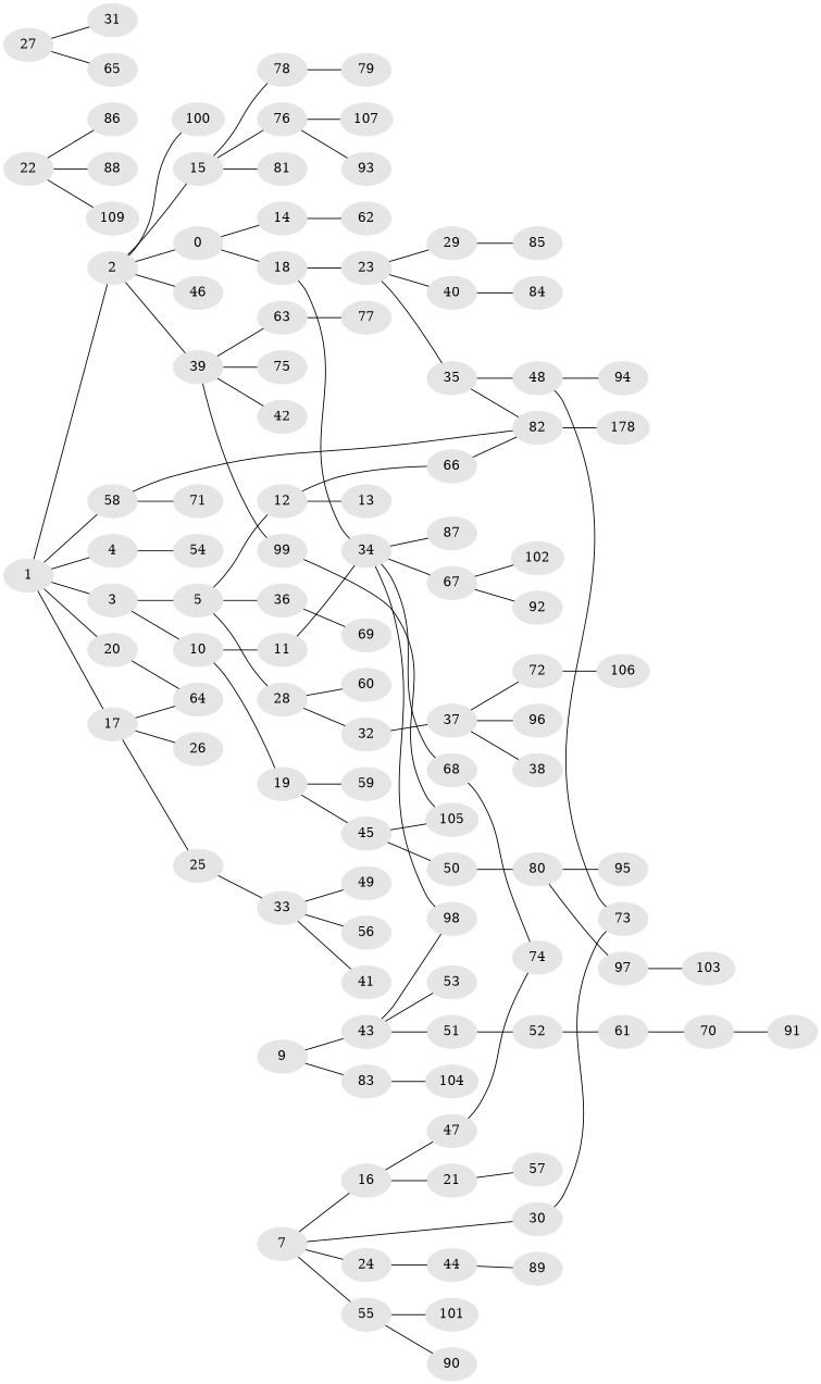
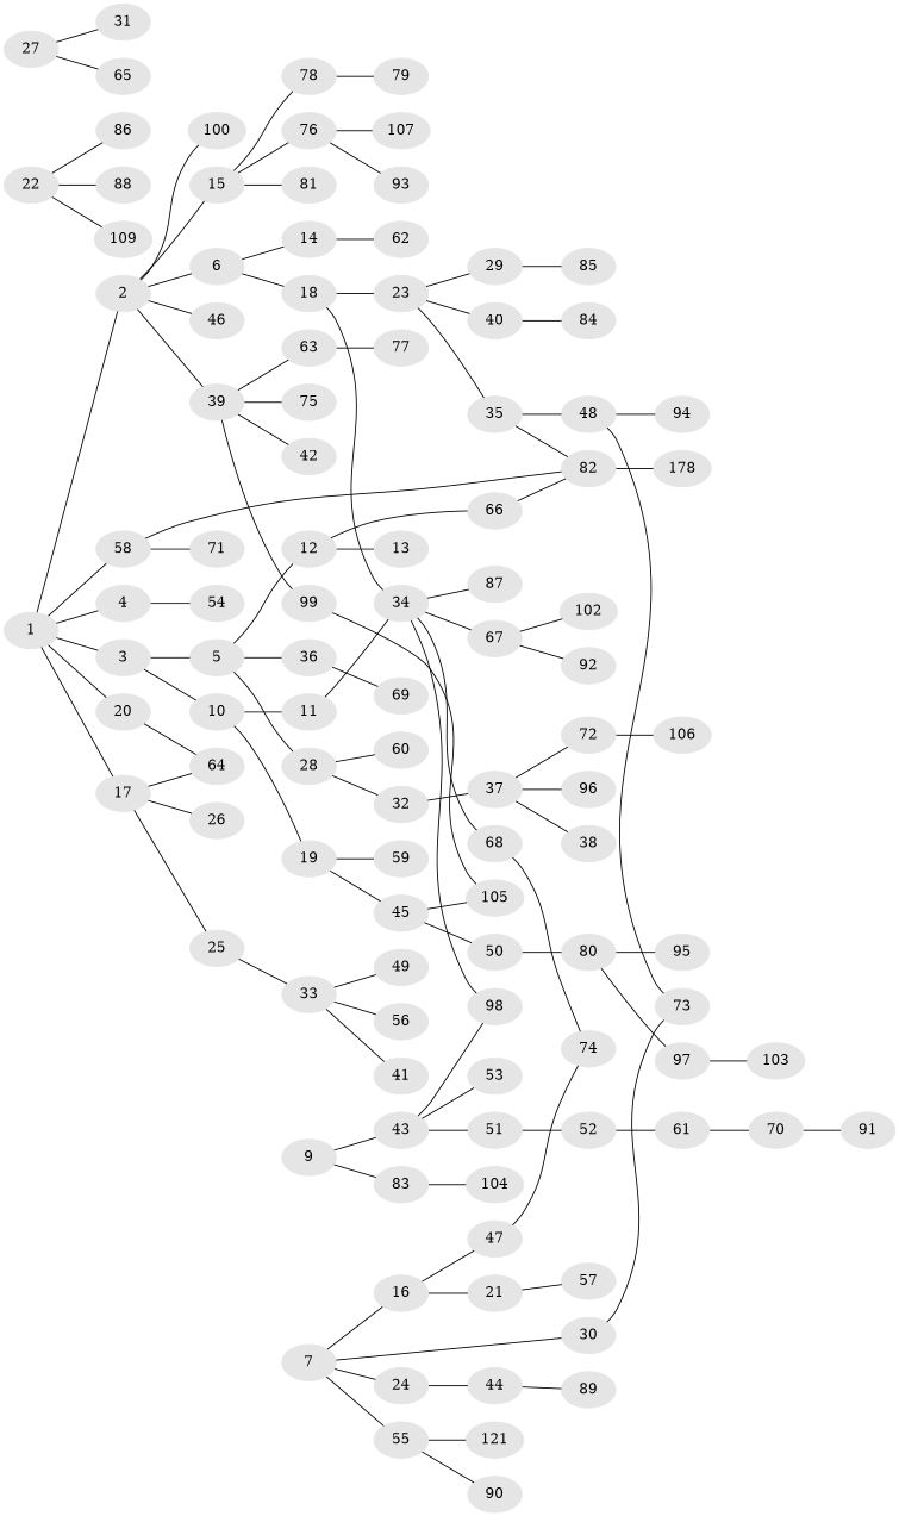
  graph {
    rankdir=LR
    node [color=gray90 style=filled]
    1
    2
    3
    4
    17
    20
    58
-   6 [label=0]
+   6
    15
    39
    46
    100
    5
    10
    54
    25
    26
    64
    82
    71
    14
    18
    76
    78
    81
    42
    63
    75
    99
    12
    28
    36
    11
    19
    13
    66
    32
    60
    69
    7
    16
    24
    30
    55
    62
    34
    23
    21
    47
    44
    73
    90
-   101
+   101 [label=121]
    9
    43
    83
    22
    86
    88
    109
    98
    51
    53
    104
    45
    59
    67
    68
    87
    93
    107
    79
    57
    74
    33
    29
    35
    40
    50
    105
    27
    31
    65
    85
    48
    84
    89
    41
    49
    56
    37
    38
    72
    96
    92
    102
    94
    n98 [label=178]
    106
    77
    52
    80
    95
    97
    61
    70
    91
    103
    1 -- 2
    1 -- 3
    1 -- 4
    1 -- 17
    1 -- 20
    1 -- 58
    2 -- 6
    2 -- 15
    2 -- 39
    2 -- 46
    2 -- 100
    3 -- 5
    3 -- 10
    4 -- 54
    17 -- 25
    17 -- 26
    17 -- 64
    20 -- 64
    58 -- 82
    58 -- 71
    6 -- 14
    6 -- 18
    15 -- 76
    15 -- 78
    15 -- 81
    39 -- 42
    39 -- 63
    39 -- 75
    39 -- 99
    5 -- 12
    5 -- 28
    5 -- 36
    10 -- 11
    10 -- 19
    25 -- 33
    82 -- n98
    14 -- 62
    18 -- 34
    18 -- 23
    76 -- 93
    76 -- 107
    78 -- 79
    63 -- 77
    99 -- 105
    12 -- 13
    12 -- 66
    28 -- 32
    28 -- 60
    36 -- 69
    11 -- 34
    19 -- 45
    19 -- 59
    66 -- 82
    32 -- 37
    7 -- 16
    7 -- 24
    7 -- 30
    7 -- 55
    16 -- 21
    16 -- 47
    24 -- 44
    30 -- 73
    55 -- 90
    55 -- 101
    34 -- 98
    34 -- 67
    34 -- 68
    34 -- 87
    23 -- 29
    23 -- 35
    23 -- 40
    21 -- 57
    47 -- 74
    44 -- 89
    9 -- 43
    9 -- 83
    43 -- 98
    43 -- 51
    43 -- 53
    83 -- 104
    22 -- 86
    22 -- 88
    22 -- 109
    51 -- 52
    45 -- 50
    45 -- 105
    67 -- 92
    67 -- 102
    68 -- 74
    33 -- 41
    33 -- 49
    33 -- 56
    29 -- 85
    35 -- 82
    35 -- 48
    40 -- 84
    50 -- 80
    27 -- 31
    27 -- 65
    48 -- 73
    48 -- 94
    37 -- 38
    37 -- 72
    37 -- 96
    72 -- 106
    52 -- 61
    80 -- 95
    80 -- 97
    97 -- 103
    61 -- 70
    70 -- 91
  }
